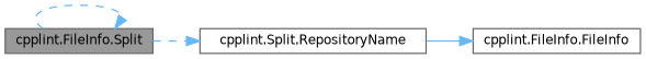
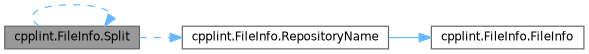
  digraph {
    rankdir=LR
    node [color=grey40 fillcolor=white fontname=Helvetica fontsize=10 shape=box style=filled]
    edge [color=steelblue1 fontname=Helvetica fontsize=10 labelfontname=Helvetica labelfontsize=10 style=dashed]
    n1 [color=gray40 fillcolor=grey60 fontcolor=black height=0.2 label="cpplint.FileInfo.Split" width=0.4]
-   n2 [height=0.2 label="cpplint.Split.RepositoryName" width=0.4]
+   n2 [height=0.2 label="cpplint.FileInfo.RepositoryName" width=0.4]
    n3 [height=0.2 label="cpplint.FileInfo.FileInfo" width=0.4]
    n1 -> n1
    n1 -> n2
    n2 -> n3 [style=solid]
  }
